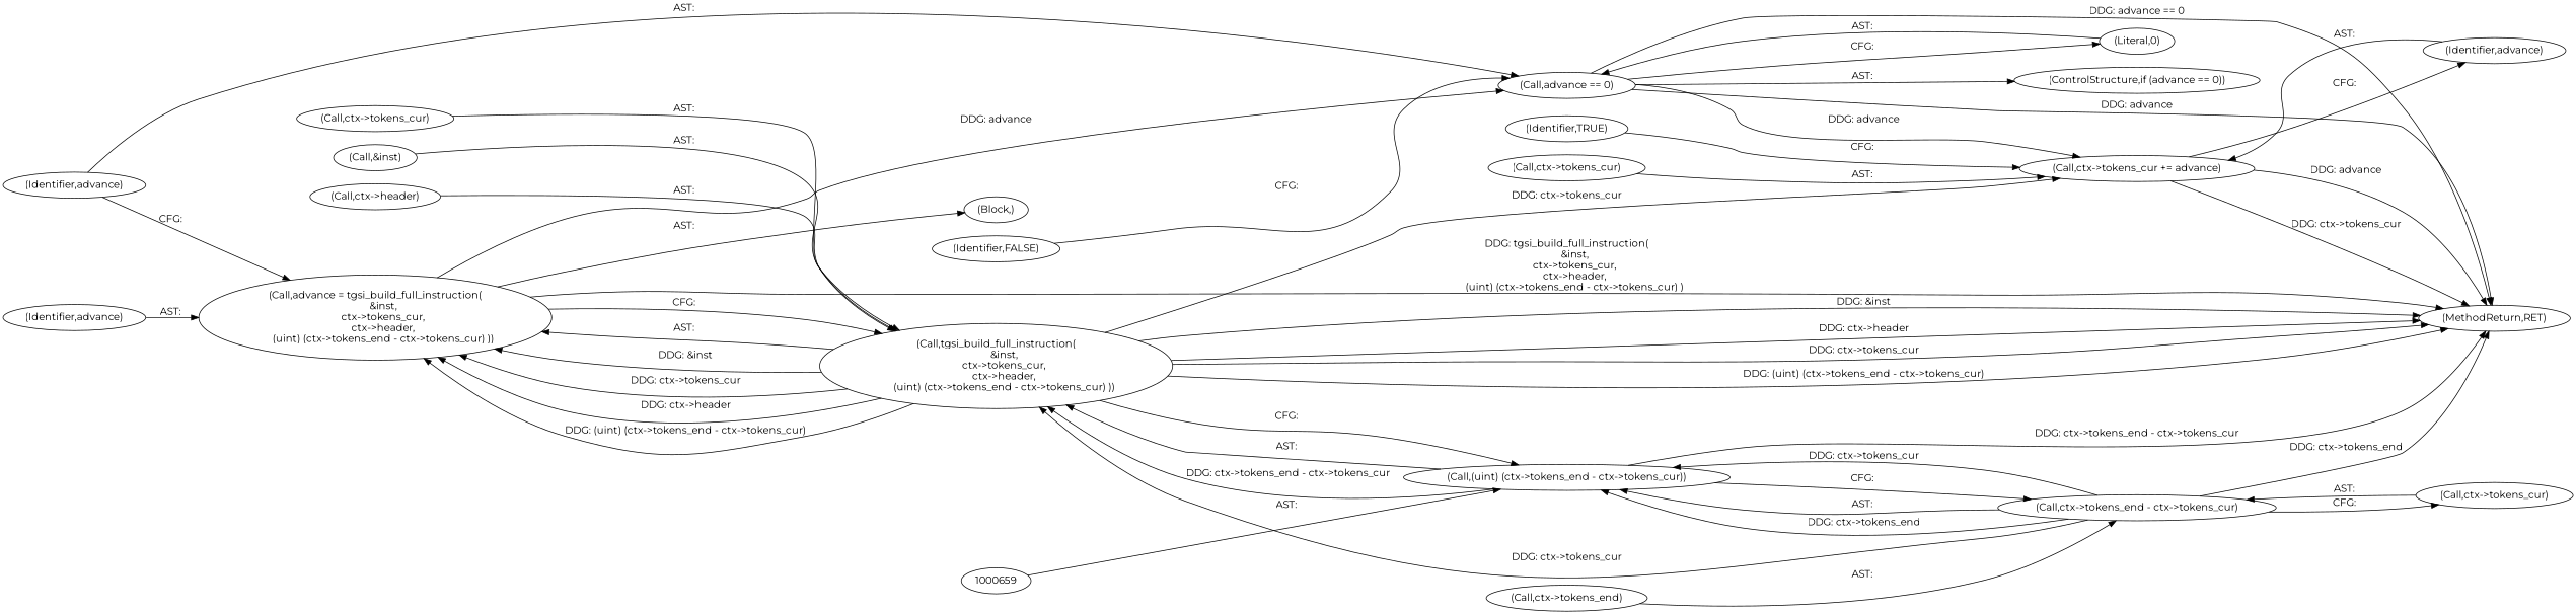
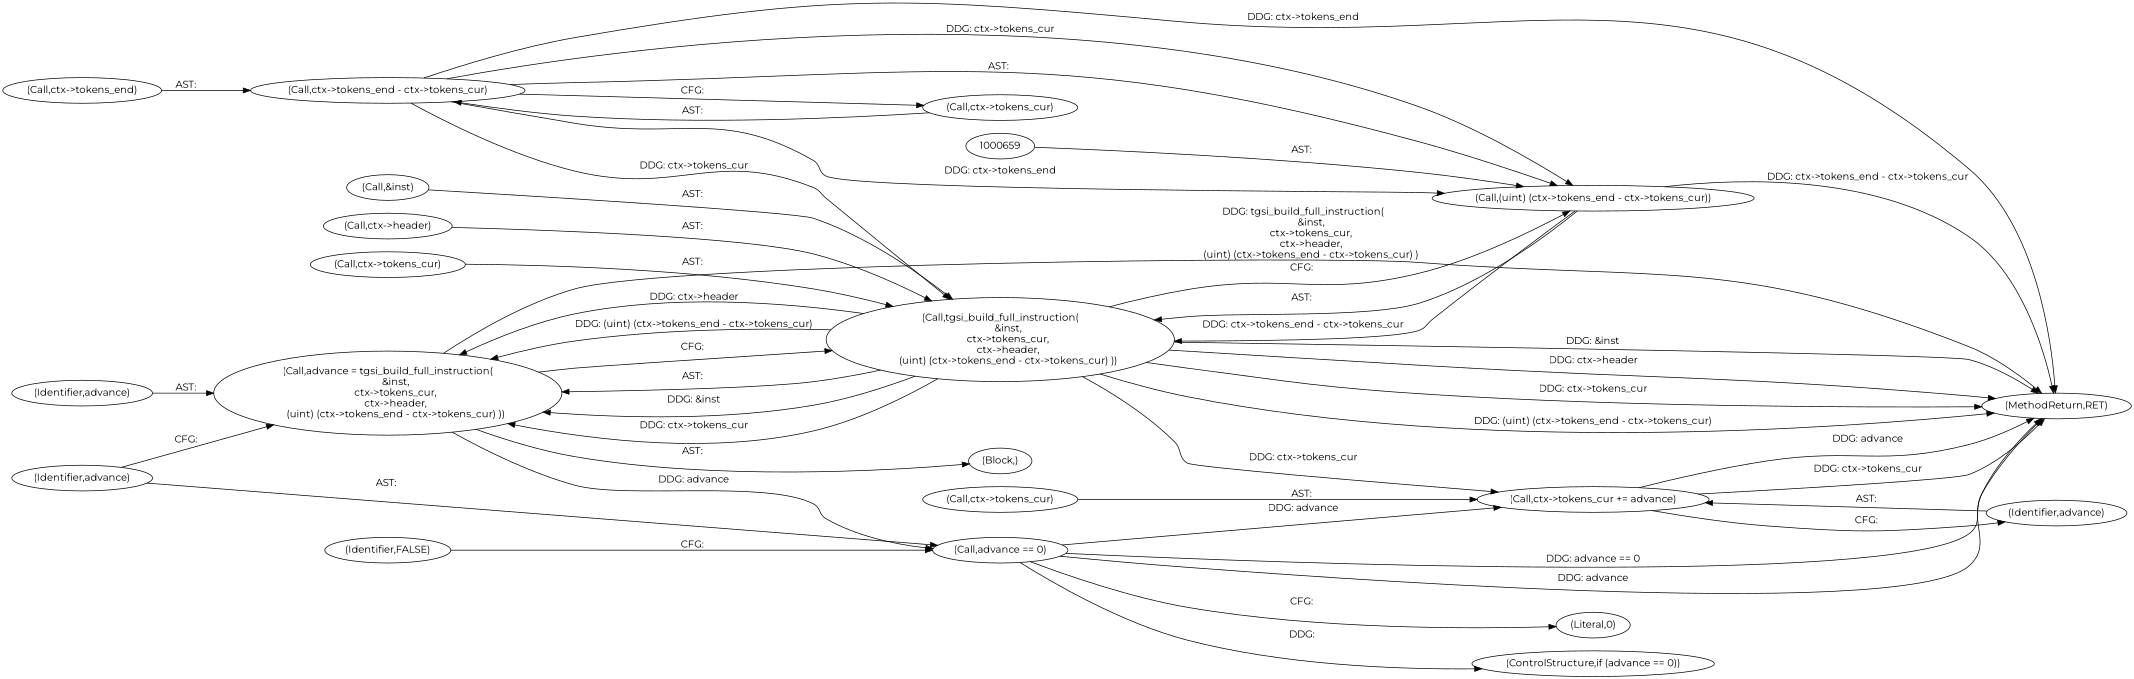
  digraph {
    fontname=Montserrat
    rankdir=LR
    node [fontname=Montserrat]
    edge [fontname=Montserrat]
    n1 [label="(Call,ctx->tokens_cur += advance)"]
    n2 [label="(Identifier,advance)"]
    n3 [label="(MethodReturn,RET)"]
    n4 [label="(Block,)"]
    n5 [label="(Call,advance == 0)"]
    n6 [label="(Literal,0)"]
    n7 [label="(ControlStructure,if (advance == 0))"]
    n8 [label="(Call,advance = tgsi_build_full_instruction(\n      &inst,\n      ctx->tokens_cur,\n      ctx->header,\n      (uint) (ctx->tokens_end - ctx->tokens_cur) ))"]
    n9 [label="(Call,tgsi_build_full_instruction(\n      &inst,\n      ctx->tokens_cur,\n      ctx->header,\n      (uint) (ctx->tokens_end - ctx->tokens_cur) ))"]
    n10 [label="(Call,(uint) (ctx->tokens_end - ctx->tokens_cur))"]
    n11 [label="(Call,ctx->tokens_end - ctx->tokens_cur)"]
    n12 [label="(Call,ctx->tokens_cur)"]
-   n13 [label="(Identifier,TRUE)"]
    n14 [label="(Call,ctx->tokens_cur)"]
    n15 [label="(Identifier,advance)"]
    n16 [label="(Call,ctx->tokens_end)"]
    n17 [label="(Call,&inst)"]
    n18 [label="(Identifier,FALSE)"]
    n19 [label="(Identifier,advance)"]
    n20 [label="(Call,ctx->header)"]
    n21 [label="(Call,ctx->tokens_cur)"]
    1000659
    n1 -> n2 [label="CFG: "]
    n1 -> n3 [label="DDG: advance"]
    n1 -> n3 [label="DDG: ctx->tokens_cur"]
    n2 -> n1 [label="AST: "]
    n5 -> n1 [label="DDG: advance"]
    n5 -> n3 [label="DDG: advance == 0"]
    n5 -> n3 [label="DDG: advance"]
    n5 -> n6 [label="CFG: "]
-   n5 -> n7 [label="AST: "]
-   n6 -> n5 [label="AST: "]
+   n5 -> n7 [label="DDG: "]
    n8 -> n3 [label="DDG: tgsi_build_full_instruction(\n      &inst,\n      ctx->tokens_cur,\n      ctx->header,\n      (uint) (ctx->tokens_end - ctx->tokens_cur) )"]
    n8 -> n4 [label="AST: "]
    n8 -> n5 [label="DDG: advance"]
    n8 -> n9 [label="CFG: "]
    n9 -> n1 [label="DDG: ctx->tokens_cur"]
    n9 -> n3 [label="DDG: &inst"]
    n9 -> n3 [label="DDG: ctx->header"]
    n9 -> n3 [label="DDG: ctx->tokens_cur"]
    n9 -> n3 [label="DDG: (uint) (ctx->tokens_end - ctx->tokens_cur)"]
    n9 -> n8 [label="AST: "]
    n9 -> n8 [label="DDG: &inst"]
    n9 -> n8 [label="DDG: ctx->tokens_cur"]
    n9 -> n8 [label="DDG: ctx->header"]
    n9 -> n8 [label="DDG: (uint) (ctx->tokens_end - ctx->tokens_cur)"]
    n9 -> n10 [label="CFG: "]
    n10 -> n3 [label="DDG: ctx->tokens_end - ctx->tokens_cur"]
    n10 -> n9 [label="AST: "]
    n10 -> n9 [label="DDG: ctx->tokens_end - ctx->tokens_cur"]
-   n10 -> n11 [label="CFG: "]
    n11 -> n3 [label="DDG: ctx->tokens_end"]
    n11 -> n9 [label="DDG: ctx->tokens_cur"]
    n11 -> n10 [label="AST: "]
    n11 -> n10 [label="DDG: ctx->tokens_end"]
    n11 -> n10 [label="DDG: ctx->tokens_cur"]
    n11 -> n12 [label="CFG: "]
    n12 -> n11 [label="AST: "]
-   n13 -> n1 [label="CFG: "]
    n14 -> n1 [label="AST: "]
    n15 -> n8 [label="AST: "]
    n16 -> n11 [label="AST: "]
    n17 -> n9 [label="AST: "]
    n18 -> n5 [label="CFG: "]
    n19 -> n5 [label="AST: "]
    n19 -> n8 [label="CFG: "]
    n20 -> n9 [label="AST: "]
    n21 -> n9 [label="AST: "]
    1000659 -> n10 [label="AST: "]
  }
